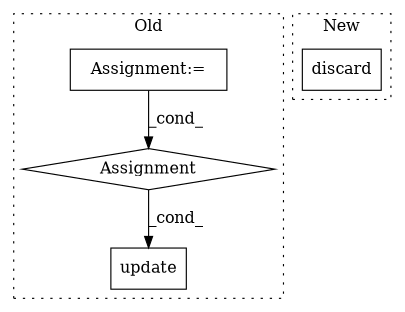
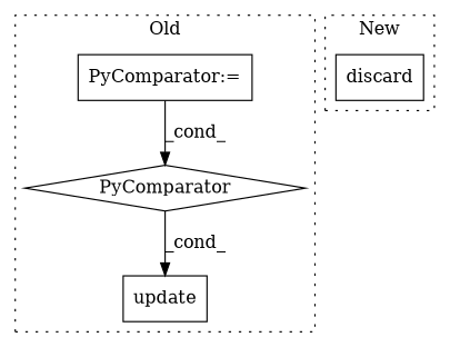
  digraph {
    node [a=32 l=45 s=21696 shape=box]
-   n1 [a=113 label=Assignment shape=diamond]
-   n2 [a=7 label="Assignment:="]
+   n1 [a=113 label=PyComparator shape=diamond]
+   n2 [a=7 label="PyComparator:="]
    n3 [l="22,-3" label=update s="21597,21747"]
    n4 [l="8,1" label=discard s="24077,24099"]
    subgraph cluster_1 {
      label=Old
      style=dotted
      n1
      n2
      n3
    }
    subgraph cluster_2 {
      label=New
      style=dotted
      n4
    }
    n1 -> n3 [label=_cond_]
    n2 -> n1 [label=_cond_]
  }
